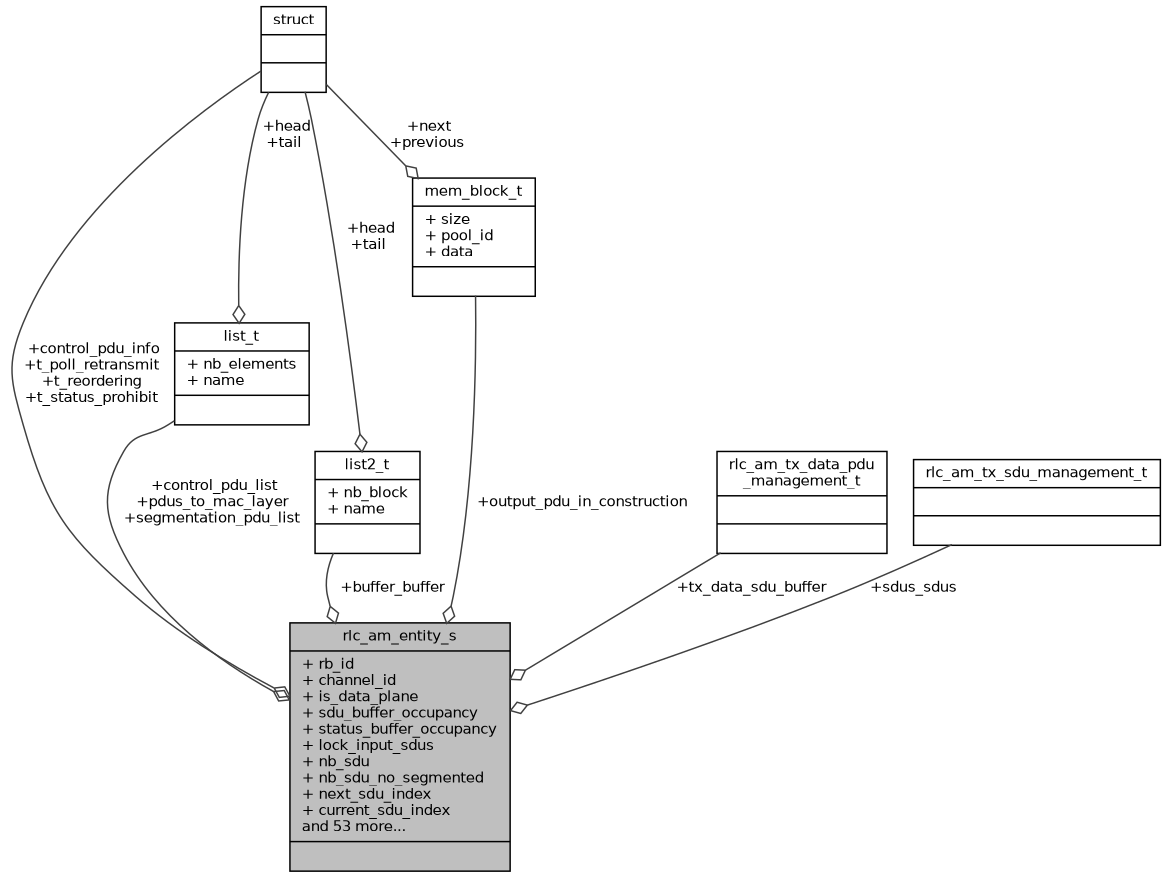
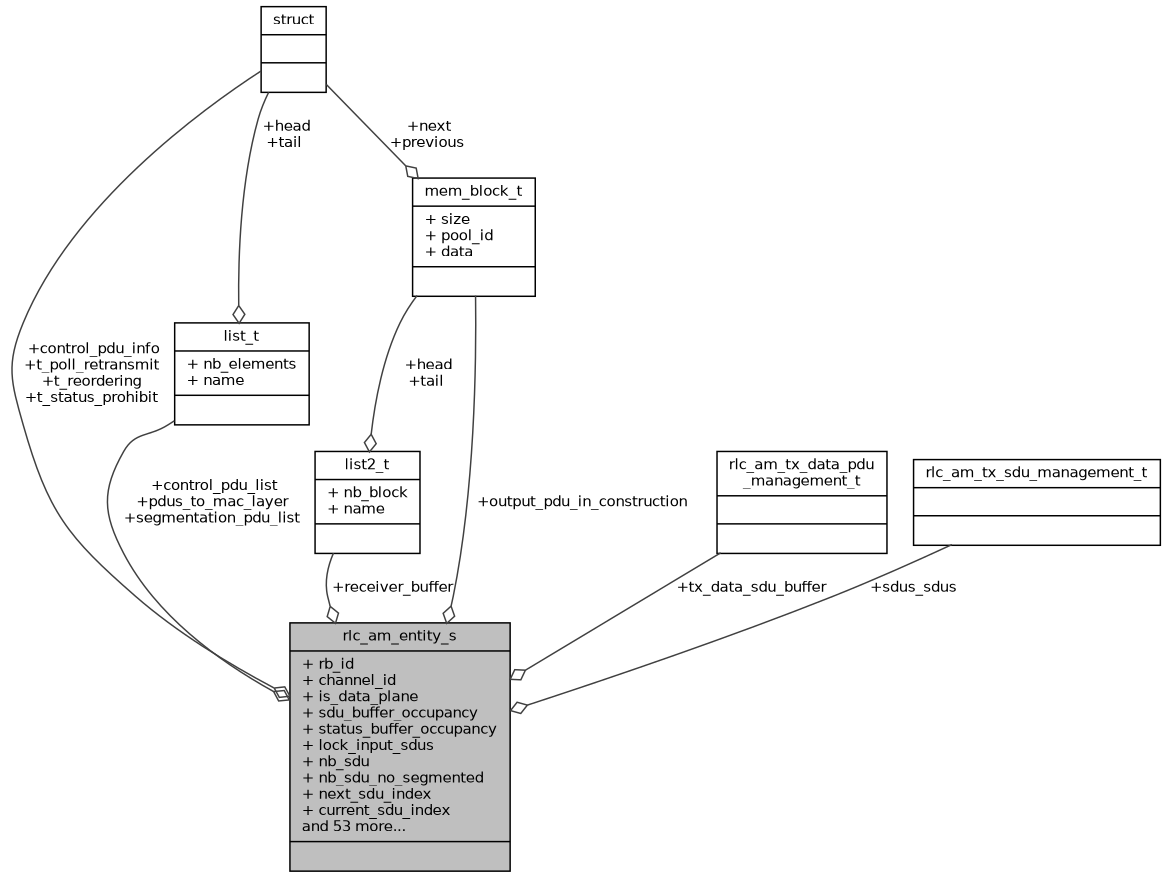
  digraph {
    node [color=black fillcolor=white fontname=Helvetica fontsize=10 shape=record style=filled]
    edge [arrowhead=odiamond color=grey25 fontname=Helvetica fontsize=10 labelfontname=Helvetica labelfontsize=10 style=solid]
    n1 [fillcolor=grey75 fontcolor=black height=0.2 label="{rlc_am_entity_s\n|+ rb_id\l+ channel_id\l+ is_data_plane\l+ sdu_buffer_occupancy\l+ status_buffer_occupancy\l+ lock_input_sdus\l+ nb_sdu\l+ nb_sdu_no_segmented\l+ next_sdu_index\l+ current_sdu_index\land 53 more...\l|}" width=0.4]
    n2 [height=0.2 label="{list2_t\n|+ nb_block\l+ name\l|}" width=0.4]
    n3 [height=0.2 label="{struct\n||}" width=0.4]
    n4 [height=0.2 label="{list_t\n|+ nb_elements\l+ name\l|}" width=0.4]
    n5 [height=0.2 label="{mem_block_t\n|+ size\l+ pool_id\l+ data\l|}" width=0.4]
    n6 [height=0.2 label="{rlc_am_tx_data_pdu\l_management_t\n||}" width=0.4]
    n7 [height=0.2 label="{rlc_am_tx_sdu_management_t\n||}" width=0.4]
-   n2 -> n1 [label=" +buffer_buffer"]
+   n2 -> n1 [label=" +receiver_buffer"]
    n3 -> n1 [label=" +control_pdu_info\n+t_poll_retransmit\n+t_reordering\n+t_status_prohibit"]
-   n3 -> n2 [label=" +head\n+tail"]
+   n5 -> n2 [label=" +head\n+tail"]
    n3 -> n4 [label=" +head\n+tail"]
    n3 -> n5 [label=" +next\n+previous"]
    n4 -> n1 [label=" +control_pdu_list\n+pdus_to_mac_layer\n+segmentation_pdu_list"]
    n5 -> n1 [label=" +output_pdu_in_construction"]
    n6 -> n1 [label=" +tx_data_sdu_buffer"]
    n7 -> n1 [label=" +sdus_sdus"]
  }
